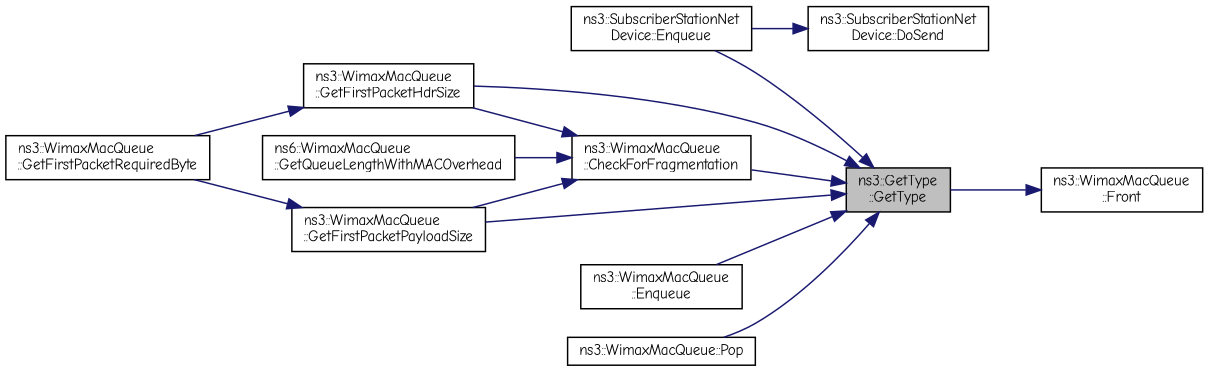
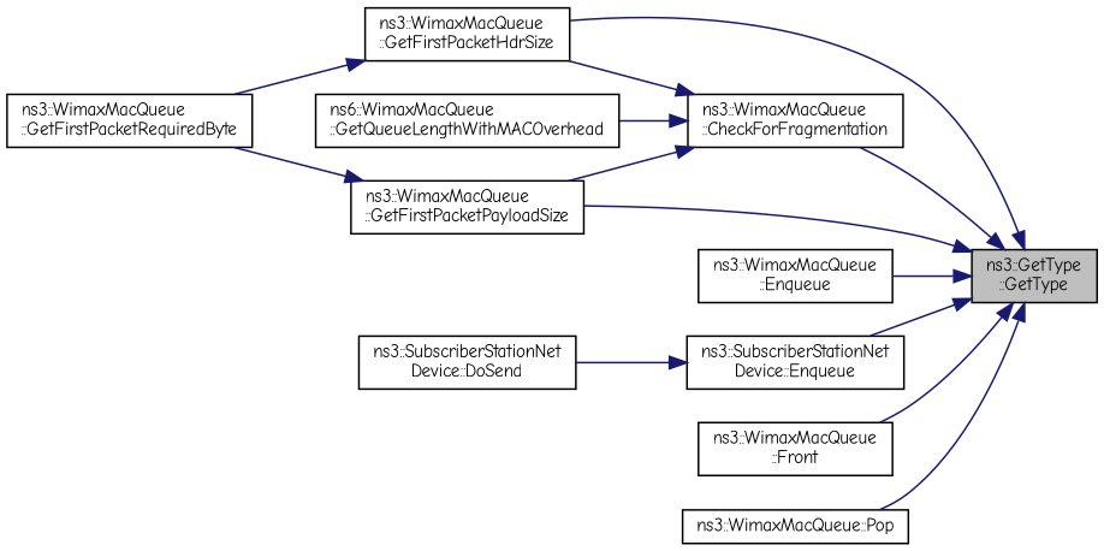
  digraph {
    fontname="Comic Neue"
    rankdir=RL
    node [color=black fillcolor=white fontname="Comic Neue" fontsize=10 shape=record style=filled]
    edge [color=midnightblue dir=back fontname="Comic Neue" fontsize=10 labelfontname=Helvetica labelfontsize=10 style=solid]
    n1 [fillcolor=grey75 fontcolor=black height=0.2 label="ns3::GetType\l::GetType" width=0.4]
    n2 [height=0.2 label="ns3::WimaxMacQueue\l::CheckForFragmentation" width=0.4]
    n3 [height=0.2 label="ns3::WimaxMacQueue\l::GetFirstPacketHdrSize" width=0.4]
    n4 [height=0.2 label="ns3::WimaxMacQueue\l::GetFirstPacketPayloadSize" width=0.4]
    n5 [height=0.2 label="ns3::WimaxMacQueue\l::Enqueue" width=0.4]
    n6 [height=0.2 label="ns3::SubscriberStationNet\lDevice::Enqueue" width=0.4]
    n7 [height=0.2 label="ns3::WimaxMacQueue\l::Front" width=0.4]
    n8 [height=0.2 label="ns3::WimaxMacQueue::Pop" width=0.4]
    n9 [height=0.2 label="ns6::WimaxMacQueue\l::GetQueueLengthWithMACOverhead" width=0.4]
    n10 [height=0.2 label="ns3::WimaxMacQueue\l::GetFirstPacketRequiredByte" width=0.4]
    n11 [height=0.2 label="ns3::SubscriberStationNet\lDevice::DoSend" width=0.4]
    n1 -> n2
    n1 -> n3
    n1 -> n4
    n1 -> n5
    n1 -> n6
-   n7 -> n1
+   n1 -> n7
    n1 -> n8
    n2 -> n3
    n2 -> n4
    n2 -> n9
    n3 -> n10
    n4 -> n10
-   n11 -> n6
+   n6 -> n11
  }
